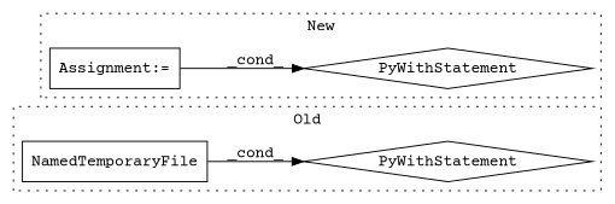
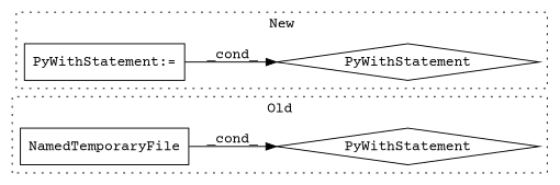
  digraph {
    rankdir=LR
    fontname="Courier Prime"
    node [a=104 l="10,2" shape=box fontname="Courier Prime"]
    edge [fontname="Courier Prime"]
    n1 [a=32 l=20 label=NamedTemporaryFile s=2612]
    n2 [label=PyWithStatement s="2593,2632" shape=diamond]
    n3 [label=PyWithStatement s="2710,2748" shape=diamond]
-   n4 [a=7 l=7 label="Assignment:=" s=2514]
+   n4 [a=7 l=7 label="PyWithStatement:=" s=2514]
    subgraph cluster_1 {
      label=Old
      style=dotted
      n1
      n2
    }
    subgraph cluster_2 {
      label=New
      style=dotted
      n3
      n4
    }
    n1 -> n2 [label=_cond_]
    n4 -> n3 [label=_cond_]
  }
